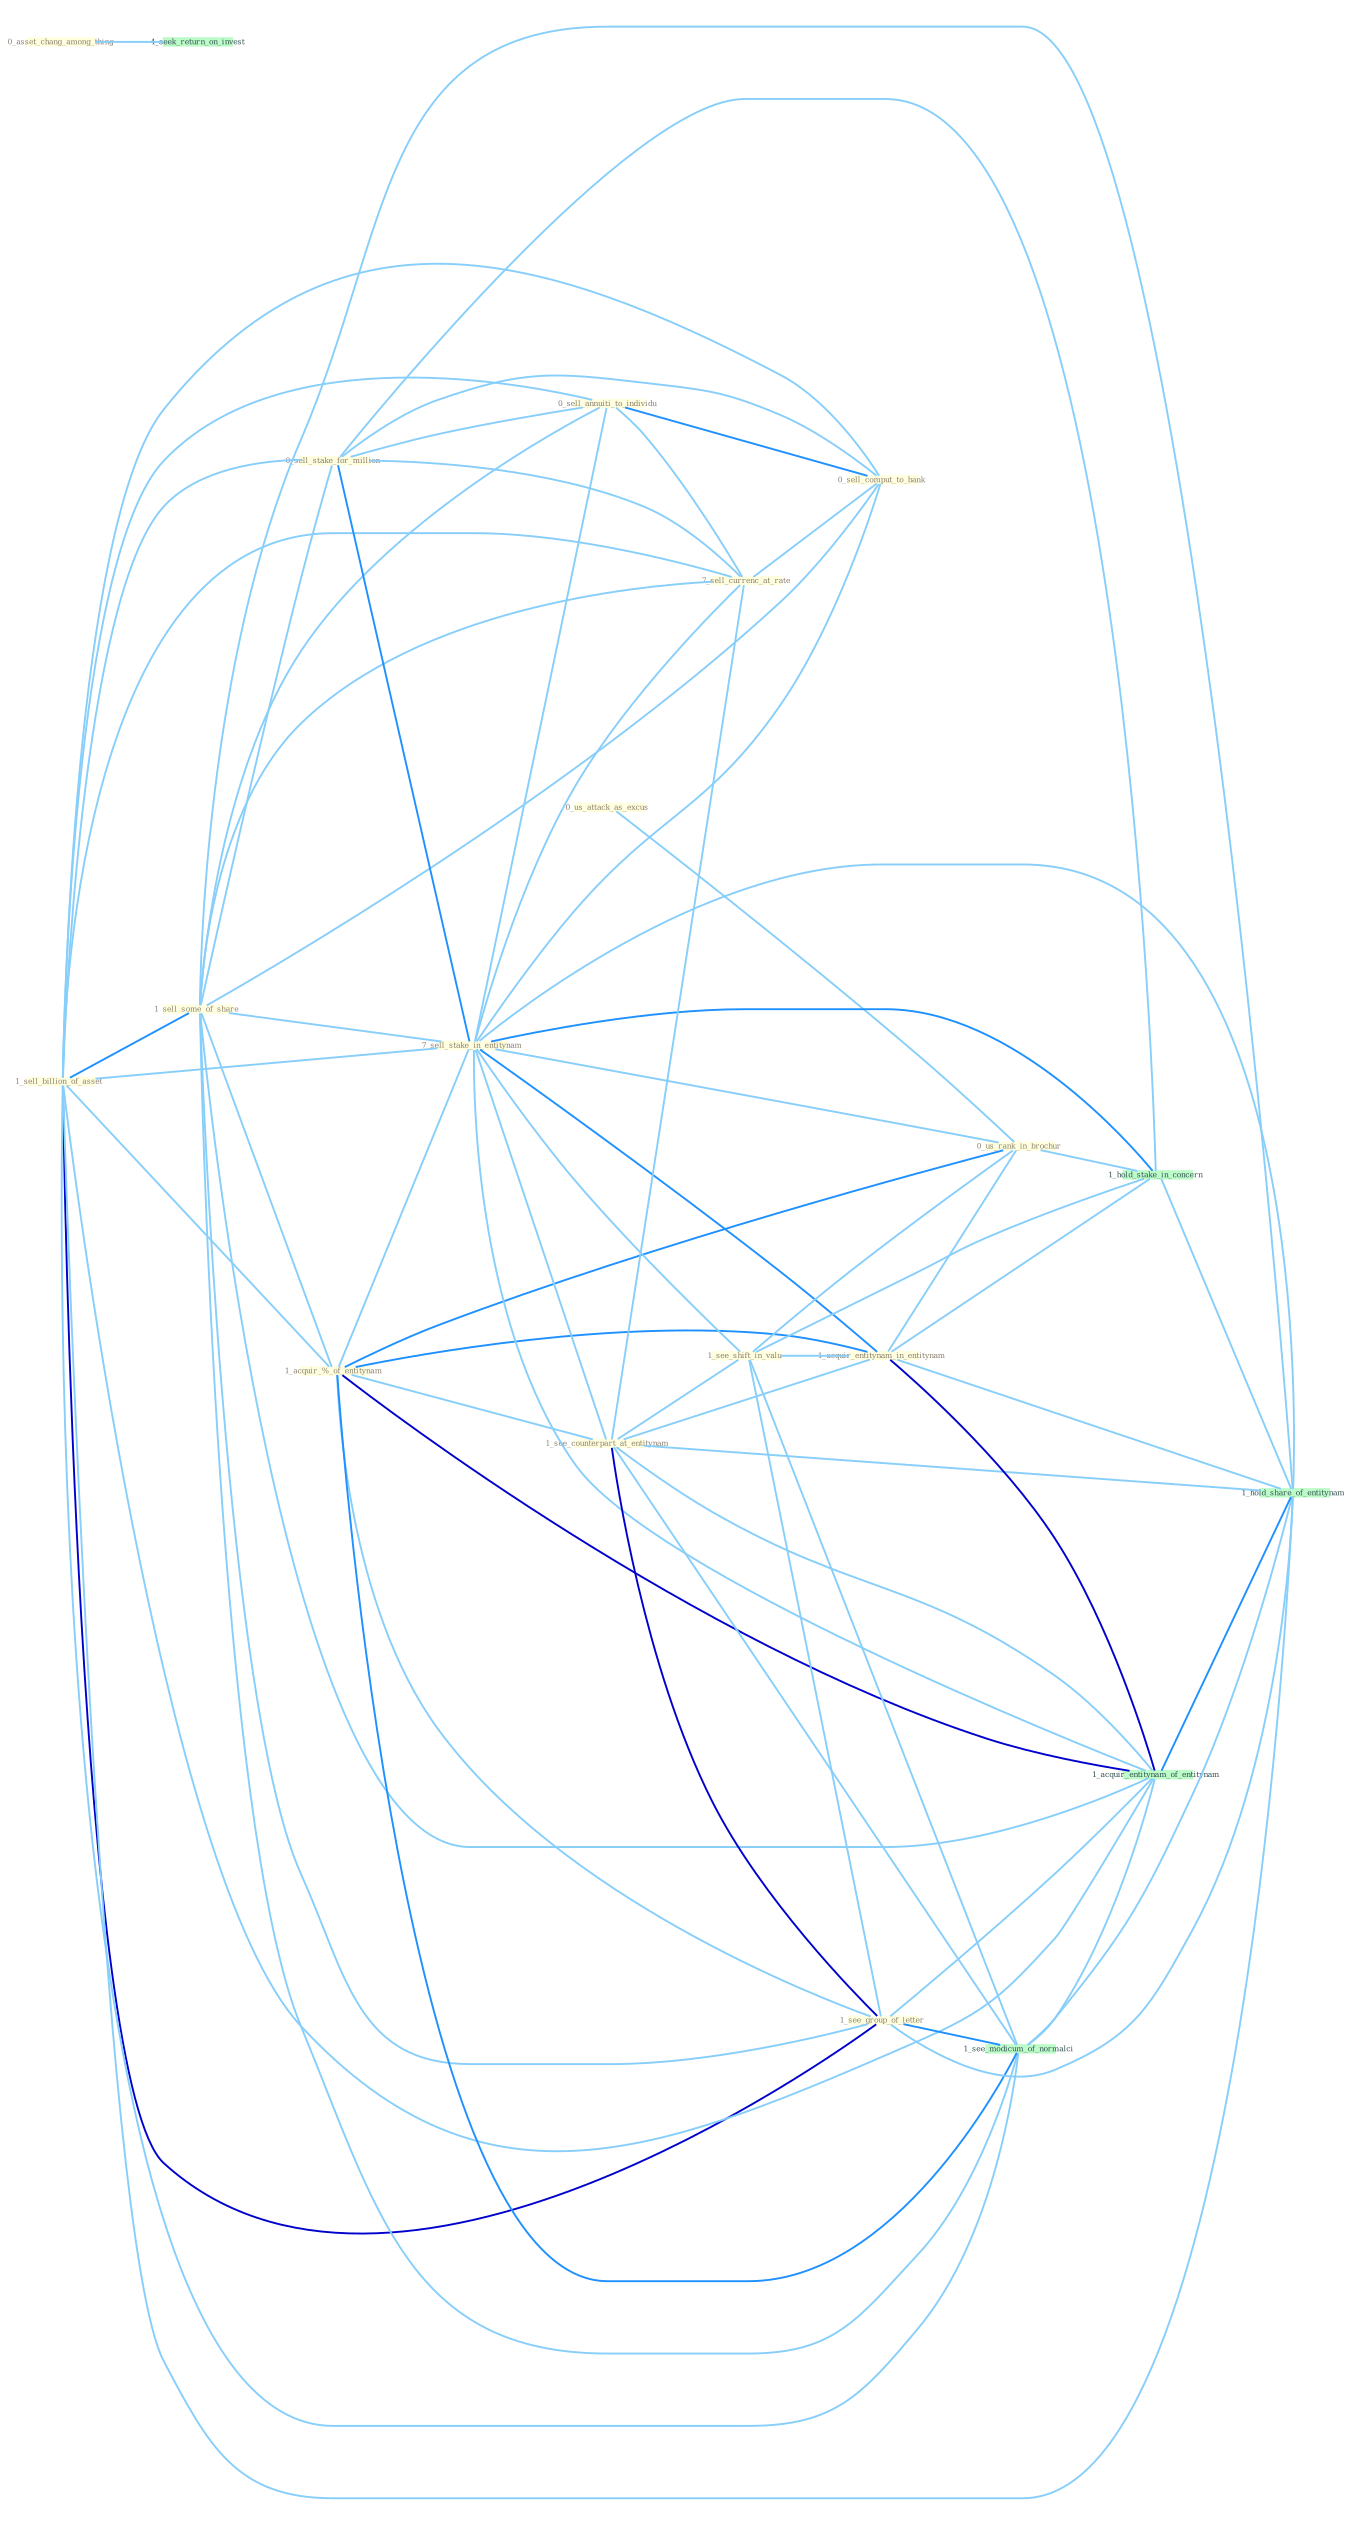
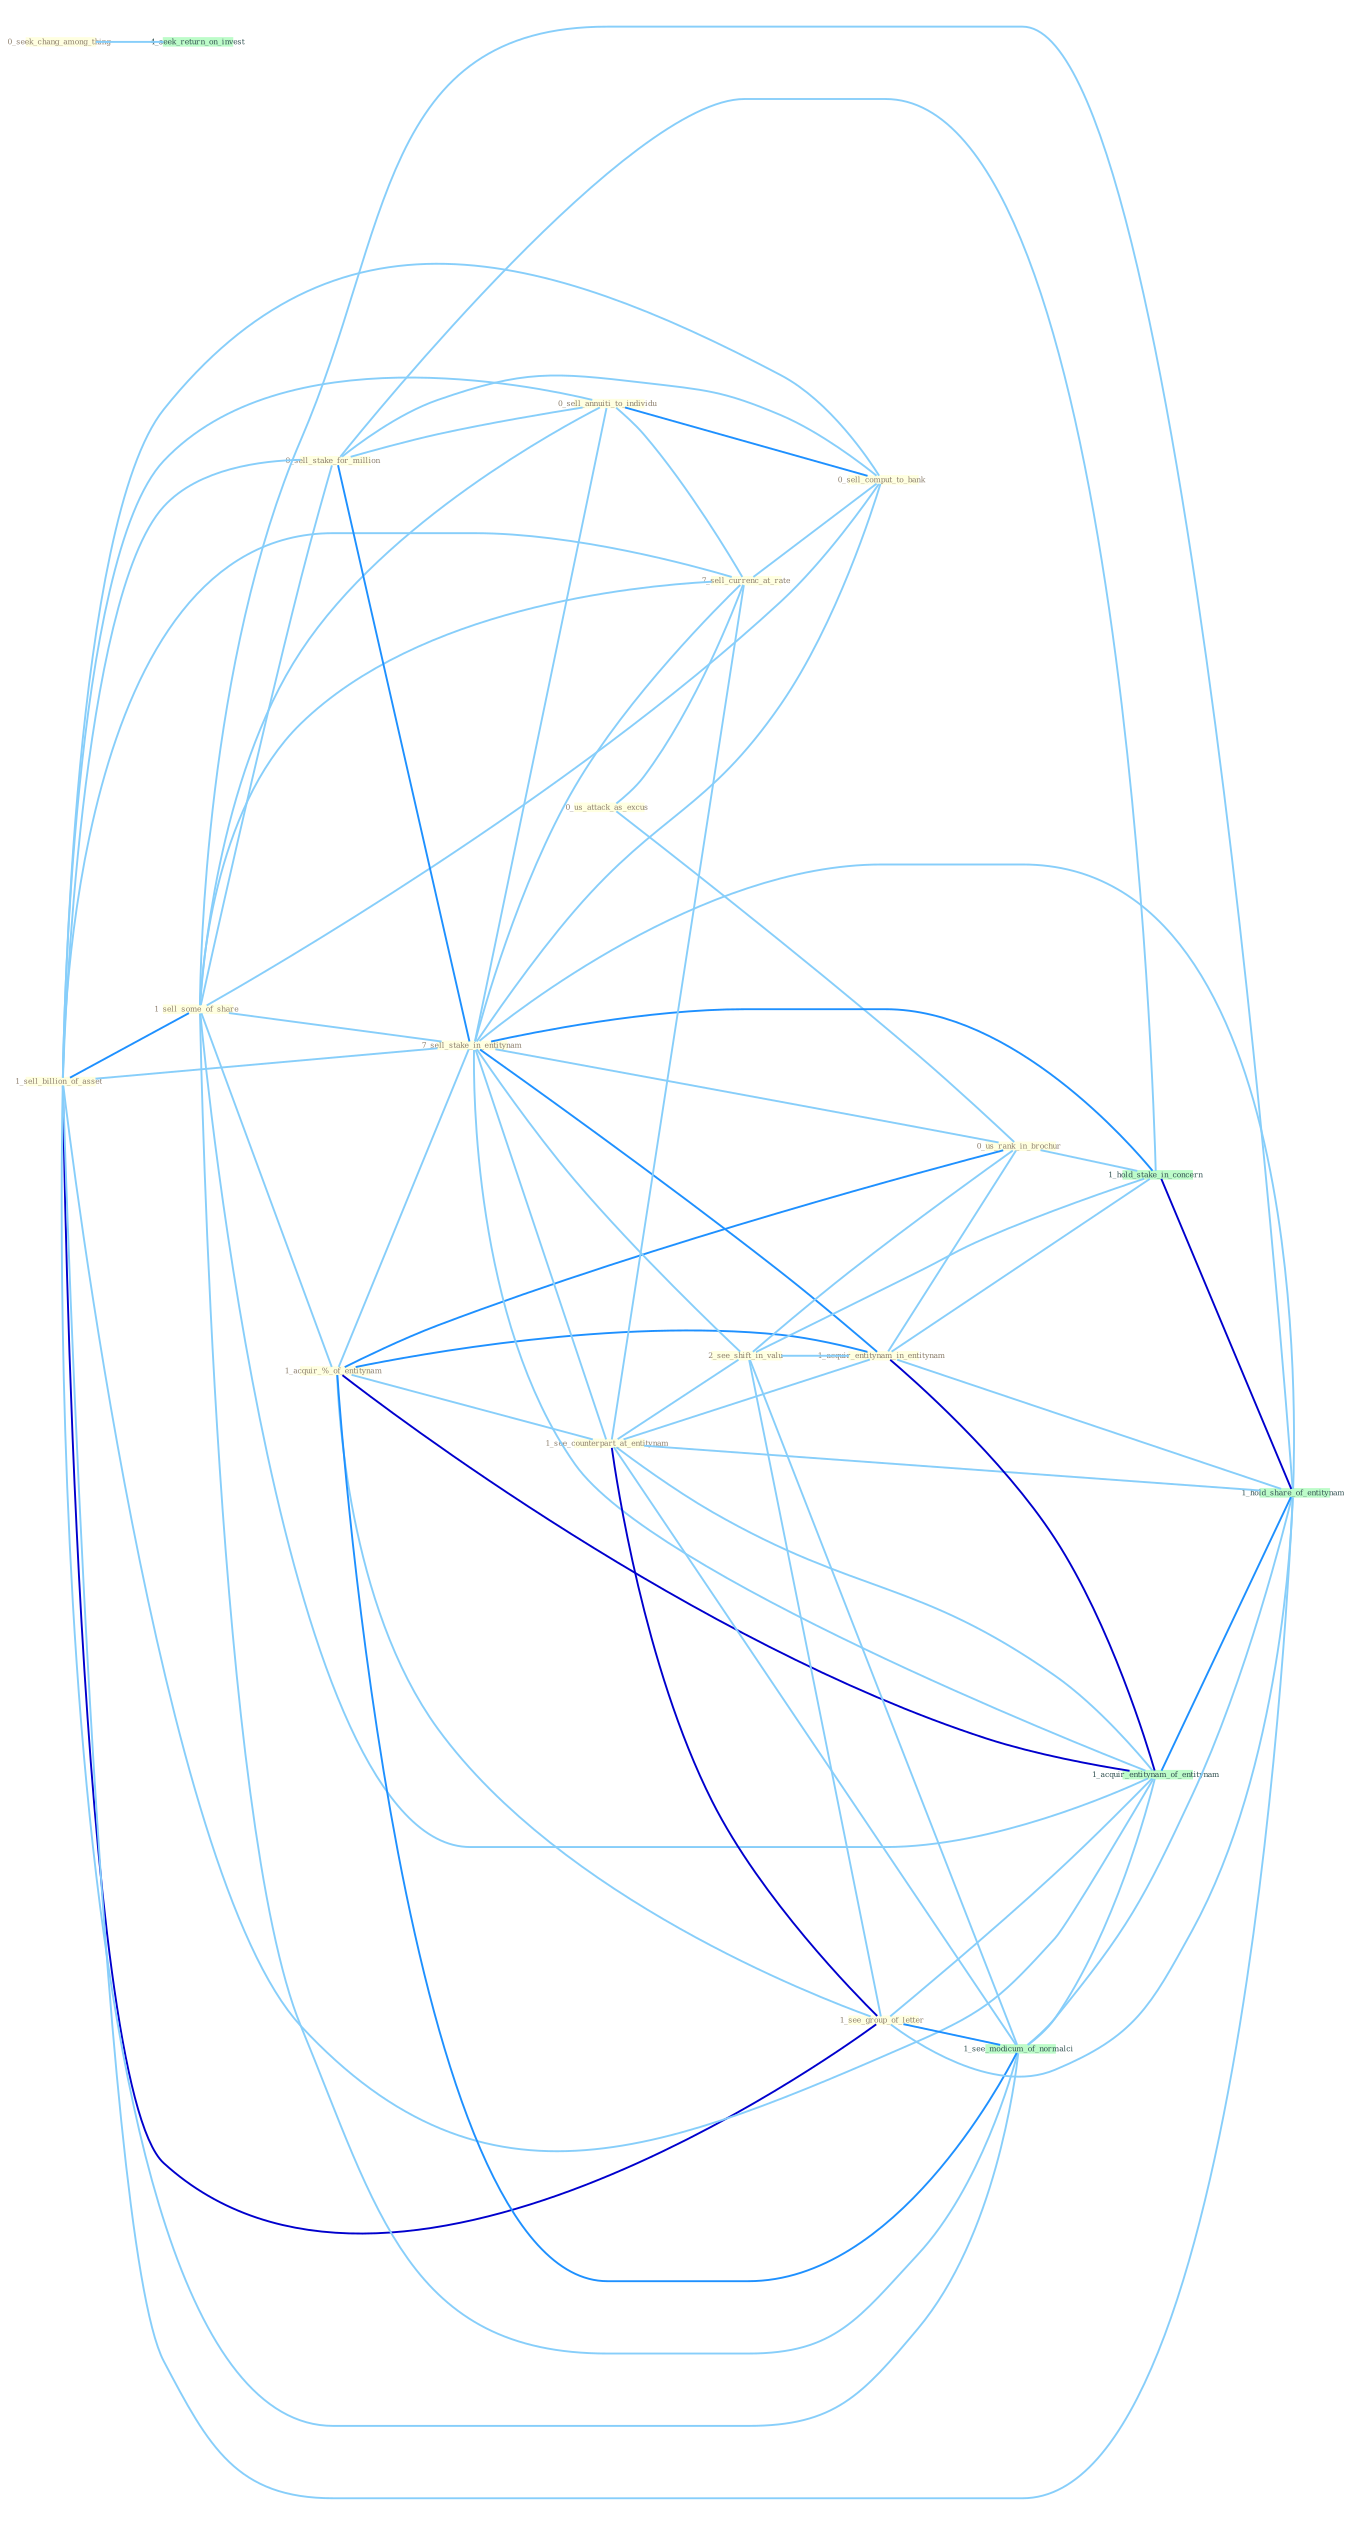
  graph {
    rankdir=LR
    node [color="#ffffe0" fixedsize=true fontcolor="#8b7d6b" fontsize=4 shape=polygon style=filled]
    edge [color="#87cefa" w=1]
    "1_sell_billion_of_asset " [height=.06 width=.5]
    "1_sell_some_of_share " [height=.06 width=.5]
    "0_sell_stake_for_million " [height=.06 width=.5]
    "1_acquir_%_of_entitynam " [height=.06 width=.5]
    "0_us_attack_as_excus " [height=.06 width=.5]
    n6 [height=.06 label="7_sell_stake_in_entitynam" width=.5]
    "0_sell_annuiti_to_individu " [height=.06 width=.5]
-   "0_seek_chang_among_thing " [height=.06 width=.5 label="0_asset_chang_among_thing"]
+   "0_seek_chang_among_thing " [height=.06 width=.5]
    "1_see_counterpart_at_entitynam " [height=.06 width=.5]
-   "1_see_shift_in_valu " [height=.06 width=.5]
+   "1_see_shift_in_valu " [height=.06 width=.5 label="2_see_shift_in_valu"]
    n11 [height=.06 label="7_sell_currenc_at_rate" width=.5]
    "1_acquir_entitynam_in_entitynam " [height=.06 width=.5]
    "1_see_group_of_letter " [height=.06 width=.5]
    "0_us_rank_in_brochur " [height=.06 width=.5]
    "0_sell_comput_to_bank " [height=.06 width=.5]
    "1_see_modicum_of_normalci " [color="#BDFCC9" fontcolor="#2f4f4f" height=.06 width=.5]
    "1_acquir_entitynam_of_entitynam " [color="#BDFCC9" fontcolor="#2f4f4f" height=.06 width=.5]
    "1_hold_share_of_entitynam " [color="#BDFCC9" fontcolor="#2f4f4f" height=.06 width=.5]
    "1_hold_stake_in_concern " [color="#BDFCC9" fontcolor="#2f4f4f" height=.06 width=.5]
    n20 [color="#BDFCC9" fontcolor="#2f4f4f" height=.06 label="4_seek_return_on_invest" width=.5]
    subgraph sub_1 {
      "1_sell_billion_of_asset "
      "1_sell_some_of_share "
      "0_sell_stake_for_million "
      "1_acquir_%_of_entitynam "
      "0_us_attack_as_excus "
      n6
      "0_sell_annuiti_to_individu "
      "0_seek_chang_among_thing "
      "1_see_counterpart_at_entitynam "
      "1_see_shift_in_valu "
      n11
      "1_acquir_entitynam_in_entitynam "
      "1_see_group_of_letter "
      "0_us_rank_in_brochur "
      "0_sell_comput_to_bank "
    }
    subgraph sub_2 {
    }
    "1_sell_billion_of_asset " -- "1_sell_some_of_share " [color="#1e90ff" w=2]
    "1_sell_billion_of_asset " -- "0_sell_stake_for_million "
-   "1_sell_billion_of_asset " -- "1_acquir_%_of_entitynam "
    "1_sell_billion_of_asset " -- n6
    "1_sell_billion_of_asset " -- "0_sell_annuiti_to_individu "
    "1_sell_billion_of_asset " -- n11
    "1_sell_billion_of_asset " -- "1_see_group_of_letter " [color="#0000cd"]
    "1_sell_billion_of_asset " -- "0_sell_comput_to_bank "
    "1_sell_billion_of_asset " -- "1_see_modicum_of_normalci "
    "1_sell_billion_of_asset " -- "1_acquir_entitynam_of_entitynam "
    "1_sell_billion_of_asset " -- "1_hold_share_of_entitynam "
    "1_sell_some_of_share " -- "0_sell_stake_for_million "
    "1_sell_some_of_share " -- "1_acquir_%_of_entitynam "
    "1_sell_some_of_share " -- n6
    "1_sell_some_of_share " -- "0_sell_annuiti_to_individu "
    "1_sell_some_of_share " -- n11
-   "1_sell_some_of_share " -- "1_see_group_of_letter "
    "1_sell_some_of_share " -- "0_sell_comput_to_bank "
    "1_sell_some_of_share " -- "1_see_modicum_of_normalci "
    "1_sell_some_of_share " -- "1_acquir_entitynam_of_entitynam "
    "1_sell_some_of_share " -- "1_hold_share_of_entitynam "
    "0_sell_stake_for_million " -- n6 [color="#1e90ff" w=2]
    "0_sell_stake_for_million " -- "0_sell_annuiti_to_individu "
-   "0_sell_stake_for_million " -- n11
+   "0_us_attack_as_excus " -- n11
    "0_sell_stake_for_million " -- "0_sell_comput_to_bank "
    "0_sell_stake_for_million " -- "1_hold_stake_in_concern "
    "1_acquir_%_of_entitynam " -- n6
    "1_acquir_%_of_entitynam " -- "1_see_counterpart_at_entitynam "
    "1_acquir_%_of_entitynam " -- "1_acquir_entitynam_in_entitynam " [color="#1e90ff" w=2]
    "1_acquir_%_of_entitynam " -- "1_see_group_of_letter "
    "1_acquir_%_of_entitynam " -- "0_us_rank_in_brochur " [color="#1e90ff" w=2]
    "1_acquir_%_of_entitynam " -- "1_see_modicum_of_normalci " [color="#1e90ff"]
    "1_acquir_%_of_entitynam " -- "1_acquir_entitynam_of_entitynam " [color="#0000cd" w=3]
    "0_us_attack_as_excus " -- "0_us_rank_in_brochur "
    n6 -- "0_sell_annuiti_to_individu "
    n6 -- "1_see_counterpart_at_entitynam "
    n6 -- "1_see_shift_in_valu "
    n6 -- n11
    n6 -- "1_acquir_entitynam_in_entitynam " [color="#1e90ff" w=2]
    n6 -- "0_us_rank_in_brochur "
    n6 -- "0_sell_comput_to_bank "
    n6 -- "1_acquir_entitynam_of_entitynam "
    n6 -- "1_hold_share_of_entitynam "
    n6 -- "1_hold_stake_in_concern " [color="#1e90ff" w=2]
    "0_sell_annuiti_to_individu " -- n11
    "0_sell_annuiti_to_individu " -- "0_sell_comput_to_bank " [color="#1e90ff" w=2]
    "0_seek_chang_among_thing " -- n20
    "1_see_counterpart_at_entitynam " -- "1_see_shift_in_valu "
    "1_see_counterpart_at_entitynam " -- n11
    "1_see_counterpart_at_entitynam " -- "1_acquir_entitynam_in_entitynam "
    "1_see_counterpart_at_entitynam " -- "1_see_group_of_letter " [color="#0000cd"]
    "1_see_counterpart_at_entitynam " -- "1_see_modicum_of_normalci "
    "1_see_counterpart_at_entitynam " -- "1_acquir_entitynam_of_entitynam "
    "1_see_counterpart_at_entitynam " -- "1_hold_share_of_entitynam "
    "1_see_shift_in_valu " -- "1_acquir_entitynam_in_entitynam "
    "1_see_shift_in_valu " -- "1_see_group_of_letter "
    "1_see_shift_in_valu " -- "0_us_rank_in_brochur "
    "1_see_shift_in_valu " -- "1_see_modicum_of_normalci "
    "1_see_shift_in_valu " -- "1_hold_stake_in_concern "
    n11 -- "0_sell_comput_to_bank "
    "1_acquir_entitynam_in_entitynam " -- "0_us_rank_in_brochur "
    "1_acquir_entitynam_in_entitynam " -- "1_acquir_entitynam_of_entitynam " [color="#0000cd" w=3]
    "1_acquir_entitynam_in_entitynam " -- "1_hold_share_of_entitynam "
    "1_acquir_entitynam_in_entitynam " -- "1_hold_stake_in_concern "
    "1_see_group_of_letter " -- "1_see_modicum_of_normalci " [color="#1e90ff" w=2]
    "1_see_group_of_letter " -- "1_acquir_entitynam_of_entitynam "
    "1_see_group_of_letter " -- "1_hold_share_of_entitynam "
    "0_us_rank_in_brochur " -- "1_hold_stake_in_concern "
    "1_see_modicum_of_normalci " -- "1_acquir_entitynam_of_entitynam "
    "1_see_modicum_of_normalci " -- "1_hold_share_of_entitynam "
    "1_acquir_entitynam_of_entitynam " -- "1_hold_share_of_entitynam " [color="#1e90ff" w=2]
-   "1_hold_stake_in_concern " -- "1_hold_share_of_entitynam "
+   "1_hold_stake_in_concern " -- "1_hold_share_of_entitynam " [color="#0000cd"]
  }
